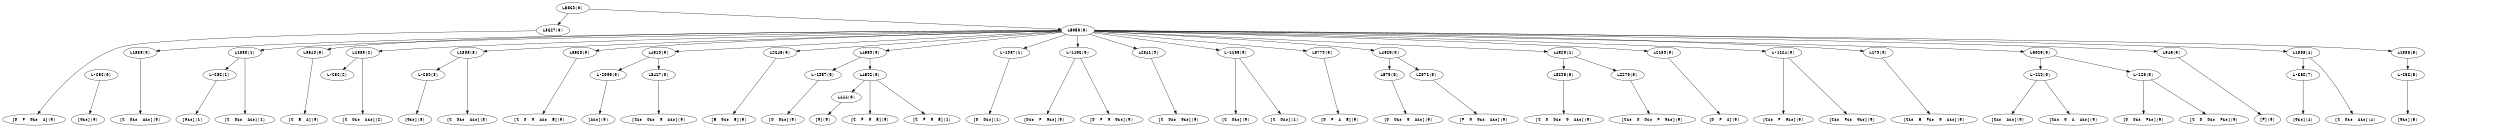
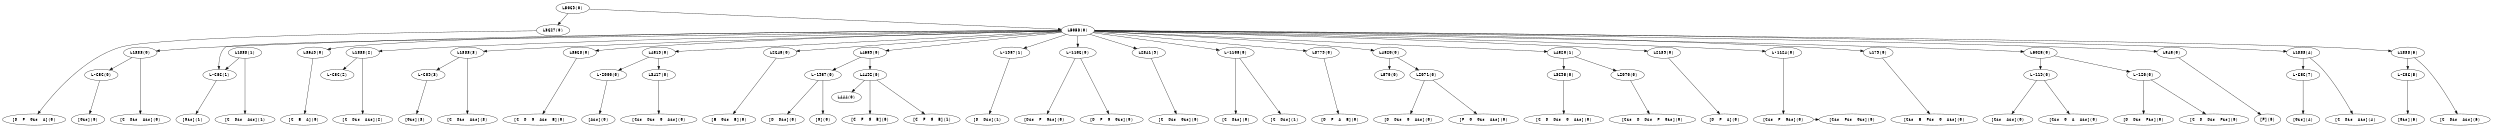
  digraph {
    fontname="DejaVu Sans Mono"
    node [fontname="DejaVu Sans Mono"]
    edge [fontname="DejaVu Sans Mono"]
    n1 [label="L5069(0)"]
    "L3627(0)"
    "L5053(0)"
    "L1333(0)"
    "L1333(1)"
    "L3549(0)"
    "L1333(2)"
    "L1333(3)"
    "L3563(0)"
    "L4819(0)"
    "L2648(0)"
    "L4589(0)"
    "L-1987(1)"
    "L-1106(0)"
    n15 [label="L2341(9)"]
    "L-1108(0)"
    "L3779(0)"
    "L4820(0)"
    "L4820(1)"
    "L2139(0)"
    "L-1124(0)"
    n22 [label="L179(0)"]
    "L5028(0)"
    "L848(0)"
    "L1333(4)"
    "L1333(5)"
    "L-686(0)"
    "L-686(1)"
    "L-686(2)"
    n30 [label="L-689(3)"]
    "L-2000(0)"
    "L3417(0)"
    "L-1987(0)"
-   "L4592(0)"
+   "L4592(0)" [label="L4492(0)"]
    "L570(0)"
    "L2071(0)"
    "L3695(0)"
-   "L2070(0)" [label="L2270(0)"]
+   "L2070(0)"
    "L-119(0)"
    "L-120(0)"
    n41 [label="L-686(7)"]
    "L-686(5)"
    "L444(0)"
    "[D  F  Gis  A](0)"
    "[Gis](0)"
    "[C  Dis  Ais](0)"
    "[Gis](1)"
    "[C  Dis  Ais](1)"
    "[C  E  A](0)"
    "[C  Dis  Ais](2)"
    "[Gis](3)"
    "[C  Dis  Ais](3)"
    "[C  D  G  Ais  B](0)"
    "[Ais](0)"
    "[Cis  Dis  G  Ais](0)"
    "[E  Gis  B](0)"
    "[D  Dis](0)"
    "[G](0)"
    "[C  F  G  B](0)"
    "[C  F  G  B](1)"
    "[D  Dis](1)"
    "[Dis  F  Gis](0)"
    "[D  F  G  Gis](0)"
    "[C  Dis  Gis](0)"
    "[C  Dis](0)"
    "[C  Dis](1)"
    "[D  F  A  B](0)"
    "[D  Dis  G  Ais](0)"
    "[F  G  Gis  Ais](0)"
    "[C  D  Dis  G  Ais](0)"
    "[Cis  D  Dis  F  Gis](0)"
    "[D  F  A](0)"
    "[Cis  F  Gis](0)"
    "[Cis  Fis  Gis](0)"
    "[Cis  E  Fis  G  Ais](0)"
    "[Cis  Ais](0)"
    "[Cis  G  A  Ais](0)"
    "[D  Dis  Fis](0)"
    "[C  D  Dis  Fis](0)"
    "[F](0)"
    "[Gis](4)"
    "[C  Dis  Ais](4)"
    "[Gis](5)"
+   "[C  Dis  Ais](5)"
    subgraph sub_1 {
      rank=min
      n1
    }
    subgraph sub_2 {
      rank=same
      "L3627(0)"
      "L5053(0)"
    }
    subgraph sub_3 {
      rank=same
      "L1333(0)"
      "L1333(1)"
      "L3549(0)"
      "L1333(2)"
      "L1333(3)"
      "L3563(0)"
      "L4819(0)"
      "L2648(0)"
      "L4589(0)"
      "L-1987(1)"
      "L-1106(0)"
      n15
      "L-1108(0)"
      "L3779(0)"
      "L4820(0)"
      "L4820(1)"
      "L2139(0)"
      "L-1124(0)"
      n22
      "L5028(0)"
      "L848(0)"
      "L1333(4)"
      "L1333(5)"
    }
    subgraph sub_4 {
      rank=same
      "L-686(0)"
      "L-686(1)"
      "L-686(2)"
      n30
      "L-2000(0)"
      "L3417(0)"
      "L-1987(0)"
      "L4592(0)"
      "L570(0)"
      "L2071(0)"
      "L3695(0)"
      "L2070(0)"
      "L-119(0)"
      "L-120(0)"
      n41
      "L-686(5)"
    }
    subgraph sub_5 {
      rank=same
      "L444(0)"
    }
    subgraph sub_6 {
      rank=max
      "[D  F  Gis  A](0)"
      "[Gis](0)"
      "[C  Dis  Ais](0)"
      "[Gis](1)"
      "[C  Dis  Ais](1)"
      "[C  E  A](0)"
      "[C  Dis  Ais](2)"
      "[Gis](3)"
      "[C  Dis  Ais](3)"
      "[C  D  G  Ais  B](0)"
      "[Ais](0)"
      "[Cis  Dis  G  Ais](0)"
      "[E  Gis  B](0)"
      "[D  Dis](0)"
      "[G](0)"
      "[C  F  G  B](0)"
      "[C  F  G  B](1)"
      "[D  Dis](1)"
      "[Dis  F  Gis](0)"
      "[D  F  G  Gis](0)"
      "[C  Dis  Gis](0)"
      "[C  Dis](0)"
      "[C  Dis](1)"
      "[D  F  A  B](0)"
      "[D  Dis  G  Ais](0)"
      "[F  G  Gis  Ais](0)"
      "[C  D  Dis  G  Ais](0)"
      "[Cis  D  Dis  F  Gis](0)"
      "[D  F  A](0)"
      "[Cis  F  Gis](0)"
      "[Cis  Fis  Gis](0)"
      "[Cis  E  Fis  G  Ais](0)"
      "[Cis  Ais](0)"
      "[Cis  G  A  Ais](0)"
      "[D  Dis  Fis](0)"
      "[C  D  Dis  Fis](0)"
      "[F](0)"
      "[Gis](4)"
      "[C  Dis  Ais](4)"
      "[Gis](5)"
+     "[C  Dis  Ais](5)"
    }
    n1 -> "L3627(0)"
    n1 -> "L5053(0)"
    "L3627(0)" -> "[D  F  Gis  A](0)"
    "L5053(0)" -> "L1333(0)"
-   "L5053(0)" -> "L1333(1)"
+   "L5053(0)" -> "L-686(1)"
    "L5053(0)" -> "L3549(0)"
    "L5053(0)" -> "L1333(2)"
    "L5053(0)" -> "L1333(3)"
    "L5053(0)" -> "L3563(0)"
    "L5053(0)" -> "L4819(0)"
    "L5053(0)" -> "L2648(0)"
    "L5053(0)" -> "L4589(0)"
    "L5053(0)" -> "L-1987(1)"
    "L5053(0)" -> "L-1106(0)"
    "L5053(0)" -> n15
    "L5053(0)" -> "L-1108(0)"
    "L5053(0)" -> "L3779(0)"
    "L5053(0)" -> "L4820(0)"
    "L5053(0)" -> "L4820(1)"
    "L5053(0)" -> "L2139(0)"
    "L5053(0)" -> "L-1124(0)"
    "L5053(0)" -> n22
    "L5053(0)" -> "L5028(0)"
    "L5053(0)" -> "L848(0)"
    "L5053(0)" -> "L1333(4)"
    "L5053(0)" -> "L1333(5)"
+   "L1333(0)" -> "L-686(0)"
    "L1333(0)" -> "[C  Dis  Ais](0)"
    "L1333(1)" -> "L-686(1)"
    "L1333(1)" -> "[C  Dis  Ais](1)"
    "L3549(0)" -> "[C  E  A](0)"
    "L1333(2)" -> "L-686(2)"
    "L1333(2)" -> "[C  Dis  Ais](2)"
    "L1333(3)" -> n30
    "L1333(3)" -> "[C  Dis  Ais](3)"
    "L3563(0)" -> "[C  D  G  Ais  B](0)"
    "L4819(0)" -> "L-2000(0)"
    "L4819(0)" -> "L3417(0)"
    "L2648(0)" -> "[E  Gis  B](0)"
    "L4589(0)" -> "L-1987(0)"
    "L4589(0)" -> "L4592(0)"
    "L-1987(1)" -> "[D  Dis](1)"
    "L-1106(0)" -> "[Dis  F  Gis](0)"
    "L-1106(0)" -> "[D  F  G  Gis](0)"
    n15 -> "[C  Dis  Gis](0)"
    "L-1108(0)" -> "[C  Dis](0)"
    "L-1108(0)" -> "[C  Dis](1)"
    "L3779(0)" -> "[D  F  A  B](0)"
    "L4820(0)" -> "L570(0)"
    "L4820(0)" -> "L2071(0)"
    "L4820(1)" -> "L3695(0)"
    "L4820(1)" -> "L2070(0)"
    "L2139(0)" -> "[D  F  A](0)"
    "L-1124(0)" -> "[Cis  F  Gis](0)"
-   "L-1124(0)" -> "[Cis  Fis  Gis](0)"
+   "[Cis  F  Gis](0)" -> "[Cis  Fis  Gis](0)"
    n22 -> "[Cis  E  Fis  G  Ais](0)"
    "L5028(0)" -> "L-119(0)"
    "L5028(0)" -> "L-120(0)"
    "L848(0)" -> "[F](0)"
    "L1333(4)" -> n41
    "L1333(4)" -> "[C  Dis  Ais](4)"
    "L1333(5)" -> "L-686(5)"
+   "L1333(5)" -> "[C  Dis  Ais](5)"
    "L-686(0)" -> "[Gis](0)"
    "L-686(1)" -> "[Gis](1)"
    n30 -> "[Gis](3)"
    "L-2000(0)" -> "[Ais](0)"
    "L3417(0)" -> "[Cis  Dis  G  Ais](0)"
    "L-1987(0)" -> "[D  Dis](0)"
    "L4592(0)" -> "L444(0)"
    "L4592(0)" -> "[C  F  G  B](0)"
    "L4592(0)" -> "[C  F  G  B](1)"
-   "L570(0)" -> "[D  Dis  G  Ais](0)"
+   "L2071(0)" -> "[D  Dis  G  Ais](0)"
    "L2071(0)" -> "[F  G  Gis  Ais](0)"
    "L3695(0)" -> "[C  D  Dis  G  Ais](0)"
    "L2070(0)" -> "[Cis  D  Dis  F  Gis](0)"
    "L-119(0)" -> "[Cis  Ais](0)"
    "L-119(0)" -> "[Cis  G  A  Ais](0)"
    "L-120(0)" -> "[D  Dis  Fis](0)"
    "L-120(0)" -> "[C  D  Dis  Fis](0)"
    n41 -> "[Gis](4)"
    "L-686(5)" -> "[Gis](5)"
-   "L444(0)" -> "[G](0)"
+   "L-1987(0)" -> "[G](0)"
  }
